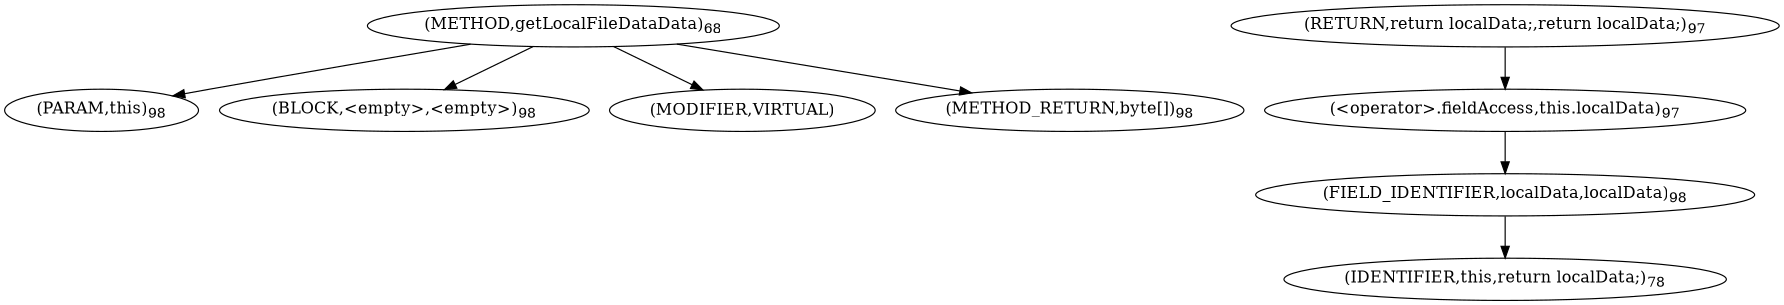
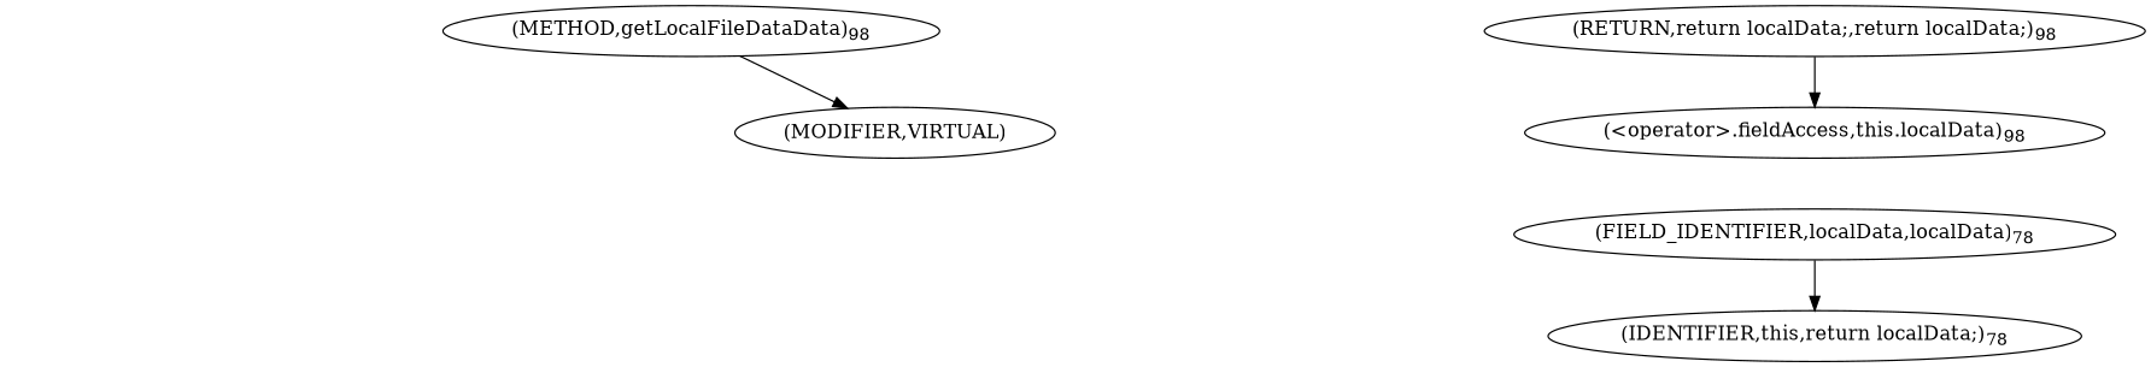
  digraph {
-   n1 [label=<(METHOD,getLocalFileDataData)<SUB>68</SUB>>]
-   n2 [label=<(PARAM,this)<SUB>98</SUB>>]
-   n3 [label=<(BLOCK,&lt;empty&gt;,&lt;empty&gt;)<SUB>98</SUB>>]
+   n1 [label=<(METHOD,getLocalFileDataData)<SUB>98</SUB>>]
    n4 [label=<(MODIFIER,VIRTUAL)>]
-   n5 [label=<(METHOD_RETURN,byte[])<SUB>98</SUB>>]
-   n6 [label=<(RETURN,return localData;,return localData;)<SUB>97</SUB>>]
-   n7 [label=<(&lt;operator&gt;.fieldAccess,this.localData)<SUB>97</SUB>>]
-   n8 [label=<(FIELD_IDENTIFIER,localData,localData)<SUB>98</SUB>>]
+   n6 [label=<(RETURN,return localData;,return localData;)<SUB>98</SUB>>]
+   n7 [label=<(&lt;operator&gt;.fieldAccess,this.localData)<SUB>98</SUB>>]
+   n8 [label=<(FIELD_IDENTIFIER,localData,localData)<SUB>78</SUB>>]
    n9 [label=<(IDENTIFIER,this,return localData;)<SUB>78</SUB>>]
-   n1 -> n2
-   n1 -> n3
    n1 -> n4
-   n1 -> n5
    n6 -> n7
-   n7 -> n8
    n8 -> n9
  }
